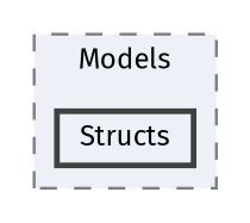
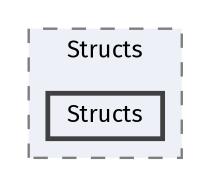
  digraph {
    compound=true
    fontname="Fira Sans"
    n1 [color=grey25 fillcolor="#edf0f7" fontname="Fira Sans" fontsize=10 height=0.2 label=Structs shape=box style="filled,bold" width=0.4]
    subgraph cluster_1 {
      bgcolor="#edf0f7"
      fontsize=10
-     label=Models
+     label=Structs
      pencolor=grey50
      style="filled,dashed"
      n1
    }
  }
